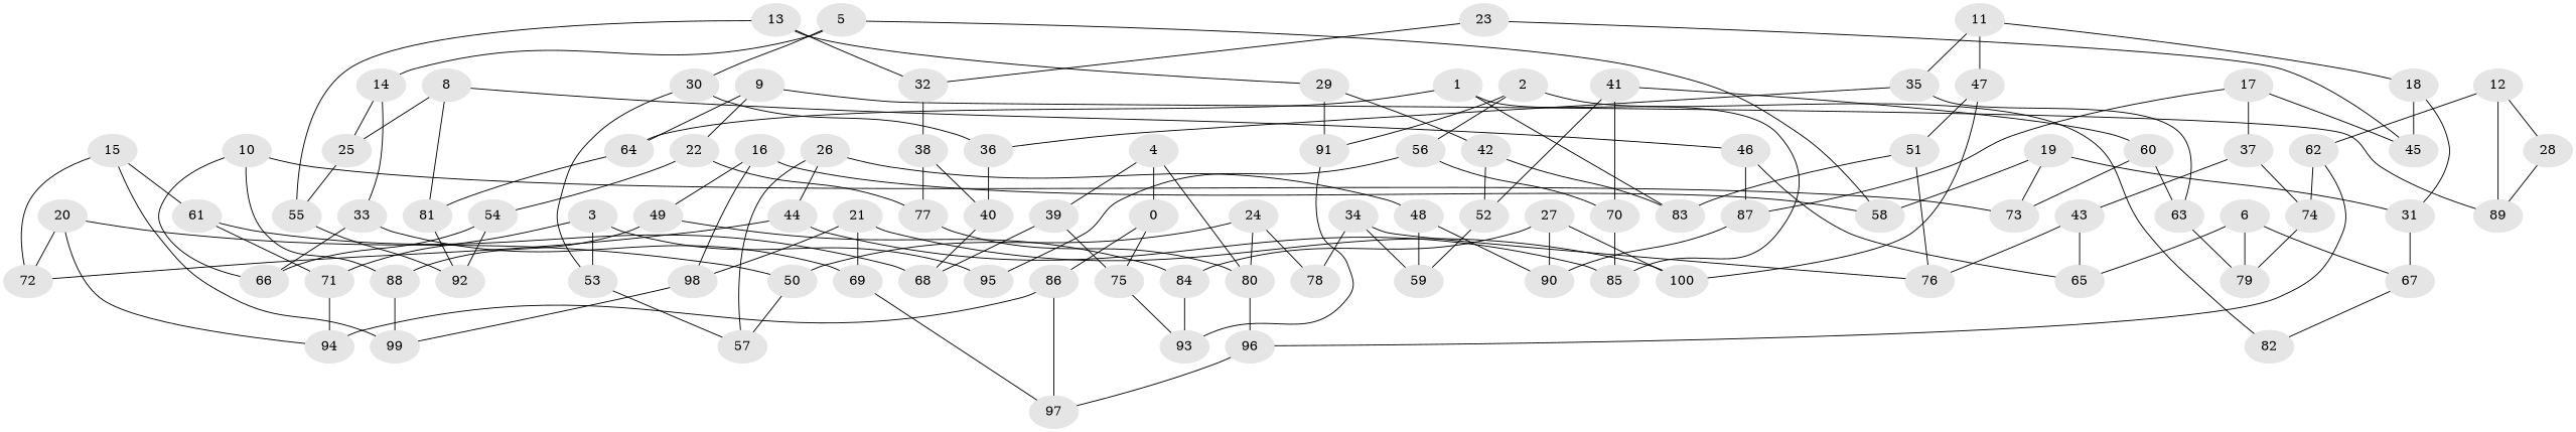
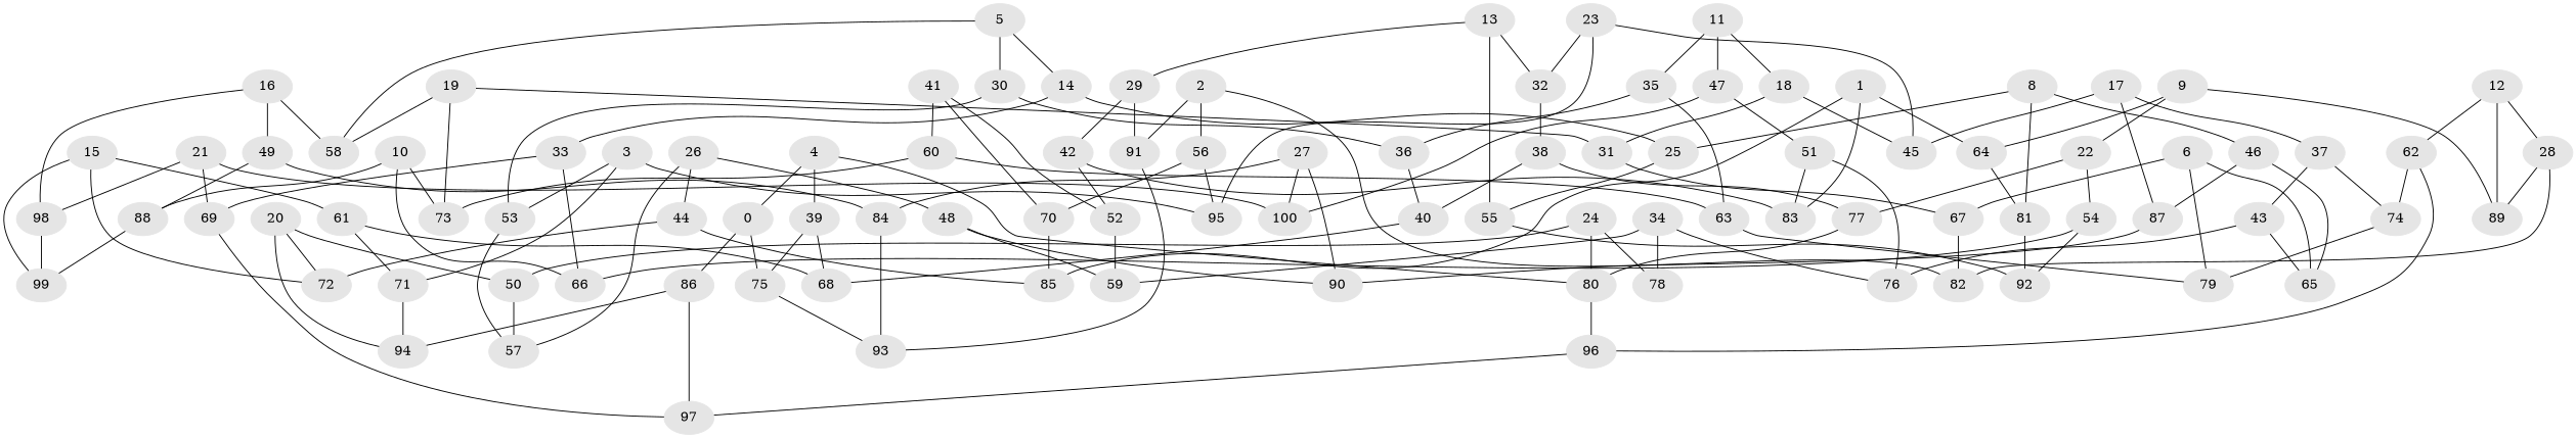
  graph {
    node [color=gray90 style=filled]
    1
    64
    83
    85
    81
    2
    56
    82
    91
    95
    70
    93
    3
    53
    71
    57
    94
    n18 [label=0]
    4
    39
    80
    75
    86
    68
    5
    14
    30
    58
    25
    33
    36
    6
    65
    67
    79
    97
    8
    46
    55
    87
    92
    9
    22
    89
    54
    77
    10
    66
    73
    88
    99
    11
    18
    35
    47
    45
    31
    63
    100
    51
    12
    28
    62
    74
    96
    13
    29
    32
    42
    38
    69
    15
    61
    72
    16
    49
    98
    84
    17
    37
    43
    90
    19
    20
    50
    21
    23
    24
    78
    26
    44
    48
    59
    27
    52
    40
    34
    76
    41
    60
    1 -- 64
    1 -- 83
    1 -- 85
    64 -- 81
    81 -- 92
    2 -- 56
    2 -- 82
    2 -- 91
    56 -- 95
    56 -- 70
    91 -- 93
    70 -- 85
    3 -- 95
    3 -- 53
    3 -- 71
    53 -- 57
    71 -- 94
    n18 -- 75
    n18 -- 86
    4 -- n18
    4 -- 39
    4 -- 80
    39 -- 75
    39 -- 68
    80 -- 96
    75 -- 93
    86 -- 94
    86 -- 97
    5 -- 14
    5 -- 30
    5 -- 58
    14 -- 25
    14 -- 33
    30 -- 53
    30 -- 36
    25 -- 55
    33 -- 66
    33 -- 69
    36 -- 40
    6 -- 65
    6 -- 67
    6 -- 79
    67 -- 82
    8 -- 81
    8 -- 25
    8 -- 46
    46 -- 65
    46 -- 87
    55 -- 92
    87 -- 90
    9 -- 64
    9 -- 22
    9 -- 89
    22 -- 54
    22 -- 77
    54 -- 92
    54 -- 66
    77 -- 80
    10 -- 66
    10 -- 73
    10 -- 88
    88 -- 99
    11 -- 18
    11 -- 35
    11 -- 47
    18 -- 45
    18 -- 31
    35 -- 36
    35 -- 63
    47 -- 100
    47 -- 51
    31 -- 67
    63 -- 79
    51 -- 83
    51 -- 76
    12 -- 89
    12 -- 28
    12 -- 62
+   28 -- 82
    28 -- 89
    62 -- 74
    62 -- 96
    74 -- 79
    96 -- 97
    13 -- 55
    13 -- 29
    13 -- 32
    29 -- 91
    29 -- 42
    32 -- 38
    42 -- 83
    42 -- 52
    38 -- 77
    38 -- 40
    69 -- 97
    15 -- 99
    15 -- 61
    15 -- 72
    61 -- 71
    61 -- 68
    16 -- 58
    16 -- 49
    16 -- 98
    49 -- 88
    49 -- 84
    98 -- 99
    84 -- 93
    17 -- 87
    17 -- 45
    17 -- 37
    37 -- 74
    37 -- 43
    43 -- 65
    43 -- 76
    19 -- 58
    19 -- 73
    19 -- 31
    20 -- 94
    20 -- 72
    20 -- 50
    50 -- 57
    21 -- 100
    21 -- 69
    21 -- 98
+   23 -- 95
    23 -- 45
    23 -- 32
    24 -- 80
    24 -- 50
    24 -- 78
    26 -- 57
    26 -- 44
    26 -- 48
    44 -- 85
    44 -- 72
    48 -- 90
    48 -- 59
    27 -- 100
    27 -- 84
    27 -- 90
    52 -- 59
    40 -- 68
    34 -- 78
    34 -- 59
    34 -- 76
    41 -- 70
    41 -- 52
    41 -- 60
    60 -- 73
    60 -- 63
  }
